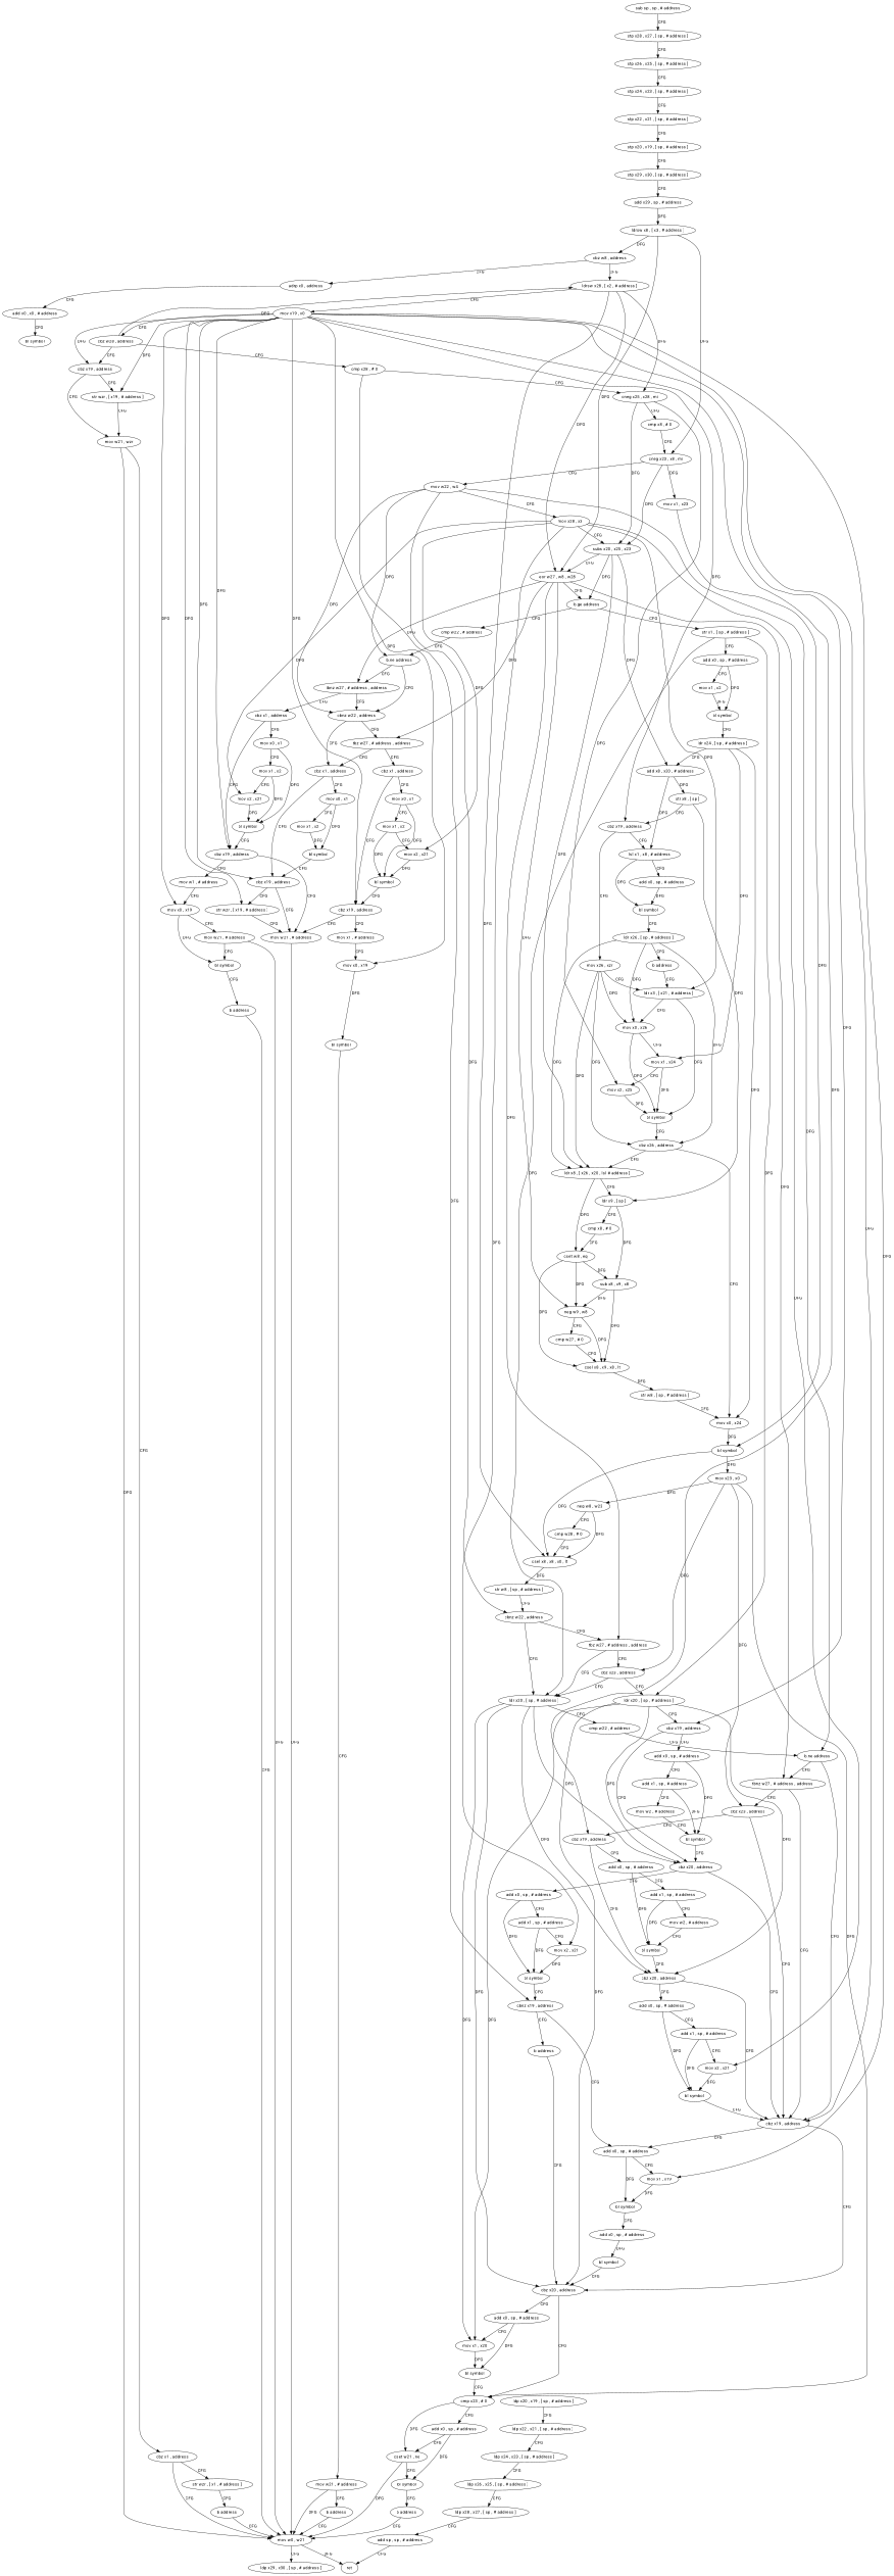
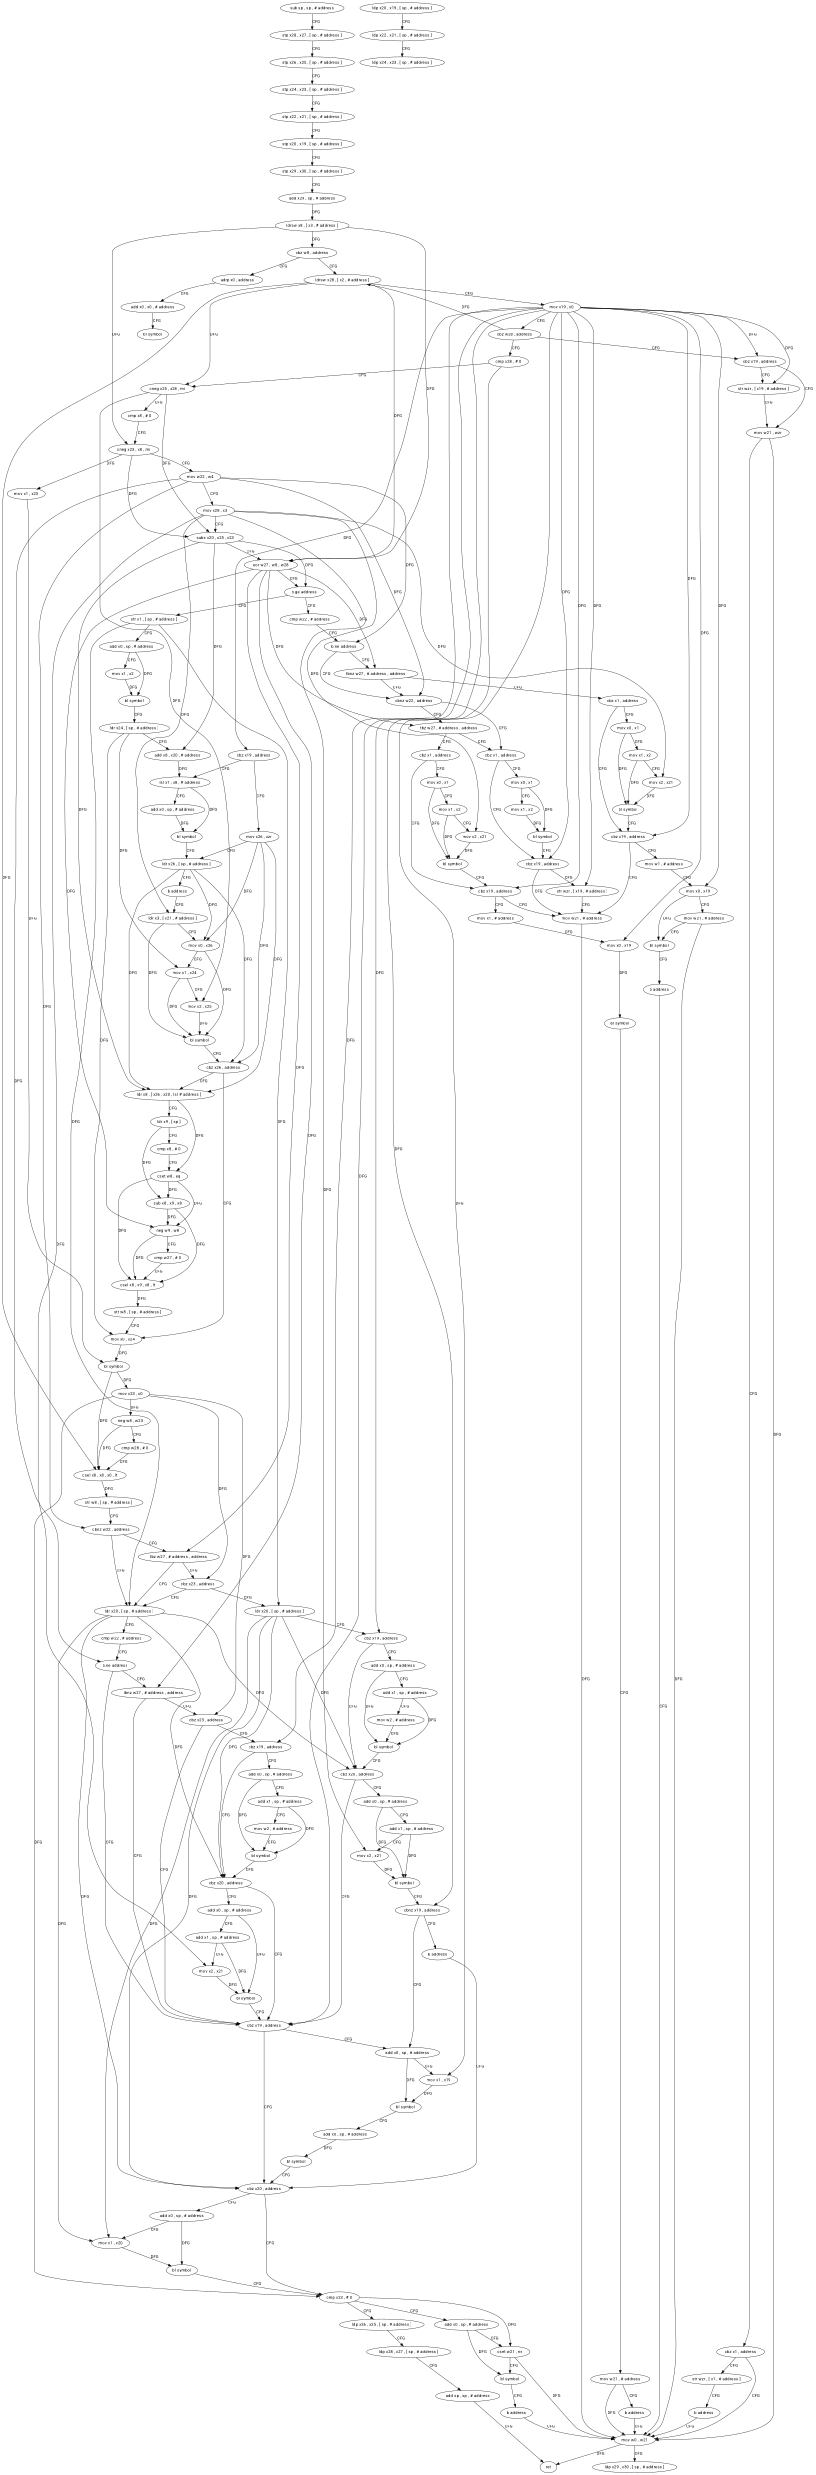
  digraph {
    fontname=Roboto
    node [fontname=Roboto]
    edge [fontname=Roboto]
    n1 [label="sub sp , sp , # address"]
    n2 [label="stp x28 , x27 , [ sp , # address ]"]
    n3 [label="stp x26 , x25 , [ sp , # address ]"]
    n4 [label="stp x24 , x23 , [ sp , # address ]"]
    n5 [label="stp x22 , x21 , [ sp , # address ]"]
    n6 [label="stp x20 , x19 , [ sp , # address ]"]
    n7 [label="stp x29 , x30 , [ sp , # address ]"]
    n8 [label="add x29 , sp , # address"]
    n9 [label="ldrsw x8 , [ x3 , # address ]"]
    n10 [label="cbz w8 , address"]
    n11 [label="cneg x23 , x8 , mi"]
    n12 [label="eor w27 , w8 , w28"]
    n13 [label="adrp x0 , address"]
    n14 [label="ldrsw x28 , [ x2 , # address ]"]
    n15 [label="subs x20 , x25 , x23"]
    n16 [label="mov w22 , w4"]
    n17 [label="mov x1 , x23"]
    n18 [label="b.ge address"]
    n19 [label="tbnz w27 , # address , address"]
    n20 [label="tbz w27 , # address , address"]
    n21 [label="tbz w27 , # address , address"]
    n22 [label="tbnz w27 , # address , address"]
    n23 [label="neg w9 , w8"]
    n24 [label="add x0 , x0 , # address"]
    n25 [label="mov x19 , x0"]
    n26 [label="cneg x25 , x28 , mi"]
    n27 [label="csel x8 , x8 , x0 , lt"]
    n28 [label="bl symbol"]
    n29 [label="cbz w28 , address"]
    n30 [label="cbz x19 , address"]
    n31 [label="str wzr , [ x19 , # address ]"]
    n32 [label="cbz x19 , address"]
    n33 [label="cbz x19 , address"]
    n34 [label="cbz x19 , address"]
    n35 [label="cbz x19 , address"]
    n36 [label="str wzr , [ x19 , # address ]"]
    n37 [label="cbz x19 , address"]
    n38 [label="mov x0 , x19"]
    n39 [label="mov x1 , x19"]
    n40 [label="cbz x19 , address"]
    n41 [label="cbz x19 , address"]
    n42 [label="mov x0 , x19"]
    n43 [label="cmp x28 , # 0"]
    n44 [label="cmp x8 , # 0"]
    n45 [label="mov x2 , x25"]
    n46 [label="str w8 , [ sp , # address ]"]
    n47 [label="mov w21 , wzr"]
    n48 [label="lsl x1 , x8 , # address"]
    n49 [label="mov x26 , xzr"]
    n50 [label="mov w21 , # address"]
    n51 [label="mov w1 , # address"]
    n52 [label="cbz x20 , address"]
    n53 [label="add x0 , sp , # address"]
    n54 [label="mov x1 , # address"]
    n55 [label="mov w21 , # address"]
    n56 [label="bl symbol"]
    n57 [label="bl symbol"]
    n58 [label="cbz x20 , address"]
    n59 [label="add x0 , sp , # address"]
    n60 [label="cbz x20 , address"]
    n61 [label="add x0 , sp , # address"]
    n62 [label="bl symbol"]
    n63 [label="cbnz x19 , address"]
    n64 [label="b address"]
    n65 [label="cbz x1 , address"]
    n66 [label="mov w0 , w21"]
    n67 [label="str wzr , [ x1 , # address ]"]
    n68 [label="ldp x29 , x30 , [ sp , # address ]"]
    n69 [label=ret]
    n70 [label="add x8 , x20 , # address"]
    n71 [label="ldr x8 , [ x26 , x20 , lsl # address ]"]
    n72 [label="bl symbol"]
    n73 [label="mov x28 , x3"]
    n74 [label="b.ne address"]
    n75 [label="cbnz w22 , address"]
    n76 [label="cbnz w22 , address"]
    n77 [label="b.ne address"]
    n78 [label="bl symbol"]
    n79 [label="ldr x3 , [ x21 , # address ]"]
    n80 [label="mov x2 , x21"]
    n81 [label="mov x2 , x21"]
    n82 [label="mov x2 , x21"]
    n83 [label="mov x2 , x21"]
    n84 [label="cbz x1 , address"]
    n85 [label="ldr x20 , [ sp , # address ]"]
    n86 [label="mov x0 , x26"]
    n87 [label="bl symbol"]
    n88 [label="bl symbol"]
    n89 [label="bl symbol"]
    n90 [label="bl symbol"]
    n91 [label="str x1 , [ sp , # address ]"]
    n92 [label="cmp w22 , # address"]
-   n93 [label="str x8 , [ sp ]"]
    n94 [label="ldr x9 , [ sp ]"]
    n95 [label="cset w8 , eq"]
    n96 [label="cbz x1 , address"]
    n97 [label="cbz x1 , address"]
    n98 [label="cbz x23 , address"]
    n99 [label="csel x8 , x9 , x8 , lt"]
    n100 [label="str w8 , [ sp , # address ]"]
    n101 [label="cbz x23 , address"]
    n102 [label="add x0 , sp , # address"]
    n103 [label="ldr x20 , [ sp , # address ]"]
    n104 [label="mov x1 , x2"]
    n105 [label="bl symbol"]
    n106 [label="cmp w22 , # address"]
    n107 [label="mov x1 , x20"]
    n108 [label="b address"]
    n109 [label="ldr x24 , [ sp , # address ]"]
    n110 [label="mov x0 , x24"]
    n111 [label="mov x1 , x24"]
    n112 [label="add x0 , sp , # address"]
    n113 [label="bl symbol"]
    n114 [label="cmp x8 , # 0"]
    n115 [label="sub x8 , x9 , x8"]
    n116 [label="cbz x26 , address"]
    n117 [label="ldr x26 , [ sp , # address ]"]
    n118 [label="mov x0 , x1"]
    n119 [label="mov x0 , x1"]
    n120 [label="ldp x20 , x19 , [ sp , # address ]"]
    n121 [label="ldp x22 , x21 , [ sp , # address ]"]
    n122 [label="ldp x24 , x23 , [ sp , # address ]"]
    n123 [label="ldp x26 , x25 , [ sp , # address ]"]
    n124 [label="ldp x28 , x27 , [ sp , # address ]"]
    n125 [label="add sp , sp , # address"]
    n126 [label="b address"]
    n127 [label="mov x1 , x2"]
    n128 [label="bl symbol"]
    n129 [label="mov x0 , x1"]
    n130 [label="mov x1 , x2"]
    n131 [label="mov x23 , x0"]
    n132 [label="neg w8 , w23"]
    n133 [label="cmp x23 , # 0"]
    n134 [label="cmp w28 , # 0"]
    n135 [label="add x0 , sp , # address"]
    n136 [label="cset w21 , ne"]
    n137 [label="add x0 , sp , # address"]
    n138 [label="add x0 , sp , # address"]
    n139 [label="bl symbol"]
    n140 [label="add x0 , sp , # address"]
    n141 [label="cmp w27 , # 0"]
    n142 [label="mov x1 , x2"]
    n143 [label="add x0 , sp , # address"]
    n144 [label="b address"]
    n145 [label="bl symbol"]
    n146 [label="bl symbol"]
    n147 [label="add x1 , sp , # address"]
    n148 [label="bl symbol"]
    n149 [label="add x1 , sp , # address"]
    n150 [label="bl symbol"]
    n151 [label="add x1 , sp , # address"]
    n152 [label="mov w2 , # address"]
    n153 [label="mov w21 , # address"]
    n154 [label="b address"]
    n155 [label="b address"]
    n156 [label="add x1 , sp , # address"]
    n157 [label="mov w2 , # address"]
    n1 -> n2 [label=CFG]
    n2 -> n3 [label=CFG]
    n3 -> n4 [label=CFG]
    n4 -> n5 [label=CFG]
    n5 -> n6 [label=CFG]
    n6 -> n7 [label=CFG]
    n7 -> n8 [label=CFG]
    n8 -> n9 [label=DFG]
    n9 -> n10 [label=DFG]
    n9 -> n11 [label=DFG]
    n9 -> n12 [label=DFG]
    n10 -> n13 [label=CFG]
    n10 -> n14 [label=CFG]
    n11 -> n15 [label=DFG]
    n11 -> n16 [label=CFG]
    n11 -> n17 [label=DFG]
    n12 -> n18 [label=CFG]
    n12 -> n19 [label=DFG]
    n12 -> n20 [label=DFG]
    n12 -> n21 [label=DFG]
    n12 -> n22 [label=DFG]
    n12 -> n23 [label=DFG]
    n13 -> n24 [label=CFG]
    n14 -> n12 [label=DFG]
    n14 -> n25 [label=CFG]
    n14 -> n26 [label=DFG]
    n14 -> n27 [label=DFG]
    n15 -> n12 [label=CFG]
    n15 -> n18 [label=DFG]
    n15 -> n70 [label=DFG]
    n15 -> n71 [label=DFG]
    n16 -> n73 [label=CFG]
    n16 -> n74 [label=DFG]
    n16 -> n75 [label=DFG]
    n16 -> n76 [label=DFG]
    n16 -> n77 [label=DFG]
    n17 -> n78 [label=DFG]
    n18 -> n91 [label=CFG]
    n18 -> n92 [label=CFG]
    n19 -> n75 [label=CFG]
    n19 -> n96 [label=CFG]
    n20 -> n84 [label=CFG]
    n20 -> n97 [label=CFG]
    n21 -> n85 [label=CFG]
    n21 -> n98 [label=CFG]
    n22 -> n35 [label=CFG]
    n22 -> n101 [label=CFG]
    n23 -> n99 [label=DFG]
    n23 -> n141 [label=CFG]
    n24 -> n28 [label=CFG]
    n25 -> n29 [label=CFG]
    n25 -> n30 [label=DFG]
    n25 -> n31 [label=DFG]
    n25 -> n32 [label=DFG]
    n25 -> n33 [label=DFG]
    n25 -> n34 [label=DFG]
    n25 -> n35 [label=DFG]
    n25 -> n36 [label=DFG]
    n25 -> n37 [label=DFG]
    n25 -> n38 [label=DFG]
    n25 -> n39 [label=DFG]
    n25 -> n40 [label=DFG]
    n25 -> n41 [label=DFG]
    n25 -> n42 [label=DFG]
    n26 -> n15 [label=DFG]
    n26 -> n44 [label=CFG]
    n26 -> n45 [label=DFG]
    n27 -> n46 [label=DFG]
    n29 -> n14 [label=DFG]
    n29 -> n30 [label=CFG]
    n29 -> n43 [label=CFG]
    n30 -> n31 [label=CFG]
    n30 -> n47 [label=CFG]
    n31 -> n47 [label=CFG]
    n32 -> n48 [label=CFG]
    n32 -> n49 [label=CFG]
    n33 -> n36 [label=CFG]
    n33 -> n50 [label=CFG]
    n34 -> n50 [label=CFG]
    n34 -> n51 [label=CFG]
    n35 -> n52 [label=CFG]
    n35 -> n53 [label=CFG]
    n36 -> n50 [label=CFG]
    n37 -> n50 [label=CFG]
    n37 -> n54 [label=CFG]
    n38 -> n55 [label=CFG]
    n38 -> n56 [label=DFG]
    n39 -> n57 [label=DFG]
    n40 -> n58 [label=CFG]
    n40 -> n59 [label=CFG]
    n41 -> n60 [label=CFG]
    n41 -> n61 [label=CFG]
    n42 -> n62 [label=DFG]
    n43 -> n26 [label=CFG]
    n43 -> n63 [label=DFG]
    n44 -> n11 [label=CFG]
    n45 -> n72 [label=DFG]
    n46 -> n76 [label=CFG]
    n47 -> n65 [label=CFG]
    n47 -> n66 [label=DFG]
    n48 -> n112 [label=CFG]
    n48 -> n113 [label=DFG]
    n49 -> n71 [label=DFG]
-   n49 -> n79 [label=CFG]
+   n49 -> n117 [label=CFG]
    n49 -> n86 [label=DFG]
    n49 -> n116 [label=DFG]
    n50 -> n66 [label=DFG]
    n51 -> n38 [label=CFG]
    n52 -> n133 [label=CFG]
    n52 -> n137 [label=CFG]
    n53 -> n39 [label=CFG]
    n53 -> n57 [label=DFG]
    n54 -> n42 [label=CFG]
    n55 -> n56 [label=CFG]
    n55 -> n66 [label=DFG]
    n56 -> n144 [label=CFG]
    n57 -> n143 [label=CFG]
    n58 -> n35 [label=CFG]
    n58 -> n140 [label=CFG]
    n59 -> n147 [label=CFG]
    n59 -> n148 [label=DFG]
    n60 -> n35 [label=CFG]
    n60 -> n138 [label=CFG]
    n61 -> n149 [label=CFG]
    n61 -> n150 [label=DFG]
    n62 -> n153 [label=CFG]
    n63 -> n53 [label=CFG]
    n63 -> n64 [label=CFG]
    n64 -> n52 [label=CFG]
    n65 -> n66 [label=CFG]
    n65 -> n67 [label=CFG]
    n66 -> n68 [label=CFG]
    n66 -> n69 [label=DFG]
    n67 -> n108 [label=CFG]
    n70 -> n48 [label=DFG]
-   n70 -> n93 [label=DFG]
    n71 -> n94 [label=CFG]
    n71 -> n95 [label=DFG]
    n72 -> n116 [label=CFG]
    n73 -> n15 [label=CFG]
    n73 -> n79 [label=DFG]
    n73 -> n80 [label=DFG]
    n73 -> n81 [label=DFG]
    n73 -> n82 [label=DFG]
    n73 -> n83 [label=DFG]
    n74 -> n19 [label=CFG]
    n74 -> n75 [label=CFG]
    n75 -> n20 [label=CFG]
    n75 -> n84 [label=CFG]
    n76 -> n21 [label=CFG]
    n76 -> n85 [label=CFG]
    n77 -> n22 [label=CFG]
    n77 -> n35 [label=CFG]
    n78 -> n27 [label=DFG]
    n78 -> n131 [label=DFG]
    n79 -> n72 [label=DFG]
    n79 -> n86 [label=CFG]
    n80 -> n87 [label=DFG]
    n81 -> n88 [label=DFG]
    n82 -> n89 [label=DFG]
    n83 -> n90 [label=DFG]
    n84 -> n33 [label=CFG]
    n84 -> n118 [label=CFG]
    n85 -> n52 [label=DFG]
    n85 -> n58 [label=DFG]
    n85 -> n60 [label=DFG]
    n85 -> n106 [label=CFG]
    n85 -> n107 [label=DFG]
    n86 -> n72 [label=DFG]
    n86 -> n111 [label=CFG]
    n87 -> n34 [label=CFG]
    n88 -> n37 [label=CFG]
    n89 -> n63 [label=CFG]
    n90 -> n35 [label=CFG]
    n91 -> n85 [label=DFG]
    n91 -> n102 [label=CFG]
    n91 -> n103 [label=DFG]
    n92 -> n74 [label=CFG]
-   n93 -> n32 [label=CFG]
-   n93 -> n94 [label=DFG]
    n94 -> n114 [label=CFG]
    n94 -> n115 [label=DFG]
    n95 -> n23 [label=DFG]
    n95 -> n99 [label=DFG]
    n95 -> n115 [label=DFG]
    n96 -> n34 [label=CFG]
    n96 -> n119 [label=CFG]
    n97 -> n37 [label=CFG]
    n97 -> n129 [label=CFG]
    n98 -> n85 [label=CFG]
    n98 -> n103 [label=CFG]
    n99 -> n100 [label=DFG]
    n100 -> n110 [label=CFG]
    n101 -> n35 [label=CFG]
    n101 -> n40 [label=CFG]
    n102 -> n104 [label=CFG]
    n102 -> n105 [label=DFG]
    n103 -> n41 [label=CFG]
    n103 -> n52 [label=DFG]
    n103 -> n58 [label=DFG]
    n103 -> n60 [label=DFG]
    n103 -> n107 [label=DFG]
    n104 -> n105 [label=DFG]
    n105 -> n109 [label=CFG]
    n106 -> n77 [label=CFG]
    n107 -> n139 [label=DFG]
    n108 -> n66 [label=CFG]
    n109 -> n70 [label=CFG]
    n109 -> n110 [label=DFG]
    n109 -> n111 [label=DFG]
    n110 -> n78 [label=DFG]
    n111 -> n45 [label=CFG]
    n111 -> n72 [label=DFG]
    n112 -> n113 [label=DFG]
    n113 -> n117 [label=CFG]
    n114 -> n95 [label=CFG]
    n115 -> n23 [label=DFG]
    n115 -> n99 [label=DFG]
    n116 -> n71 [label=CFG]
    n116 -> n110 [label=CFG]
    n117 -> n71 [label=DFG]
    n117 -> n86 [label=DFG]
    n117 -> n116 [label=DFG]
    n117 -> n126 [label=CFG]
    n118 -> n127 [label=CFG]
    n118 -> n128 [label=DFG]
    n119 -> n87 [label=DFG]
    n119 -> n130 [label=CFG]
    n120 -> n121 [label=CFG]
    n121 -> n122 [label=CFG]
-   n122 -> n123 [label=CFG]
+   n133 -> n123 [label=CFG]
    n123 -> n124 [label=CFG]
    n124 -> n125 [label=CFG]
    n125 -> n69 [label=CFG]
    n126 -> n79 [label=CFG]
    n127 -> n128 [label=DFG]
    n128 -> n33 [label=CFG]
    n129 -> n88 [label=DFG]
    n129 -> n142 [label=CFG]
    n130 -> n80 [label=CFG]
    n130 -> n87 [label=DFG]
    n131 -> n98 [label=DFG]
    n131 -> n101 [label=DFG]
    n131 -> n132 [label=DFG]
    n131 -> n133 [label=DFG]
    n132 -> n27 [label=DFG]
    n132 -> n134 [label=CFG]
    n133 -> n135 [label=CFG]
    n133 -> n136 [label=DFG]
    n134 -> n27 [label=CFG]
    n135 -> n136 [label=CFG]
    n135 -> n145 [label=DFG]
    n136 -> n66 [label=DFG]
    n136 -> n145 [label=CFG]
    n137 -> n107 [label=CFG]
    n137 -> n139 [label=DFG]
    n138 -> n89 [label=DFG]
    n138 -> n151 [label=CFG]
    n139 -> n133 [label=CFG]
    n140 -> n90 [label=DFG]
    n140 -> n156 [label=CFG]
    n141 -> n99 [label=CFG]
    n142 -> n81 [label=CFG]
    n142 -> n88 [label=DFG]
    n143 -> n146 [label=DFG]
    n144 -> n66 [label=CFG]
    n145 -> n155 [label=CFG]
    n146 -> n52 [label=CFG]
    n147 -> n148 [label=DFG]
    n147 -> n157 [label=CFG]
    n148 -> n58 [label=CFG]
    n149 -> n150 [label=DFG]
    n149 -> n152 [label=CFG]
    n150 -> n60 [label=CFG]
    n151 -> n82 [label=CFG]
    n151 -> n89 [label=DFG]
    n152 -> n150 [label=CFG]
    n153 -> n66 [label=DFG]
    n153 -> n154 [label=CFG]
    n154 -> n66 [label=CFG]
    n155 -> n66 [label=CFG]
    n156 -> n83 [label=CFG]
    n156 -> n90 [label=DFG]
    n157 -> n148 [label=CFG]
  }
